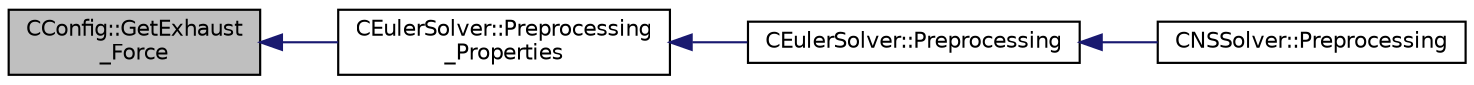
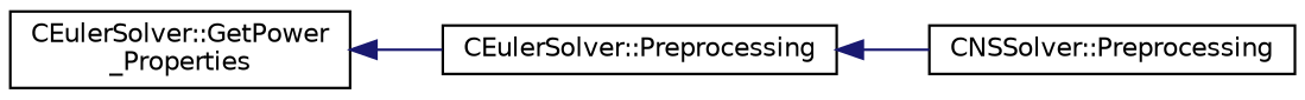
  digraph {
    rankdir=LR
    node [color=black fillcolor=white fontname=Helvetica fontsize=10 shape=record style=filled]
    edge [color=midnightblue dir=back fontname=Helvetica fontsize=10 labelfontname=Helvetica labelfontsize=10 style=solid]
-   n1 [fillcolor=grey75 fontcolor=black height=0.2 label="CConfig::GetExhaust\l_Force" width=0.4]
-   n2 [height=0.2 label="CEulerSolver::Preprocessing\l_Properties" width=0.4]
+   n2 [height=0.2 label="CEulerSolver::GetPower\l_Properties" width=0.4]
    n3 [height=0.2 label="CEulerSolver::Preprocessing" width=0.4]
    n4 [height=0.2 label="CNSSolver::Preprocessing" width=0.4]
-   n1 -> n2
    n2 -> n3
    n3 -> n4
  }
